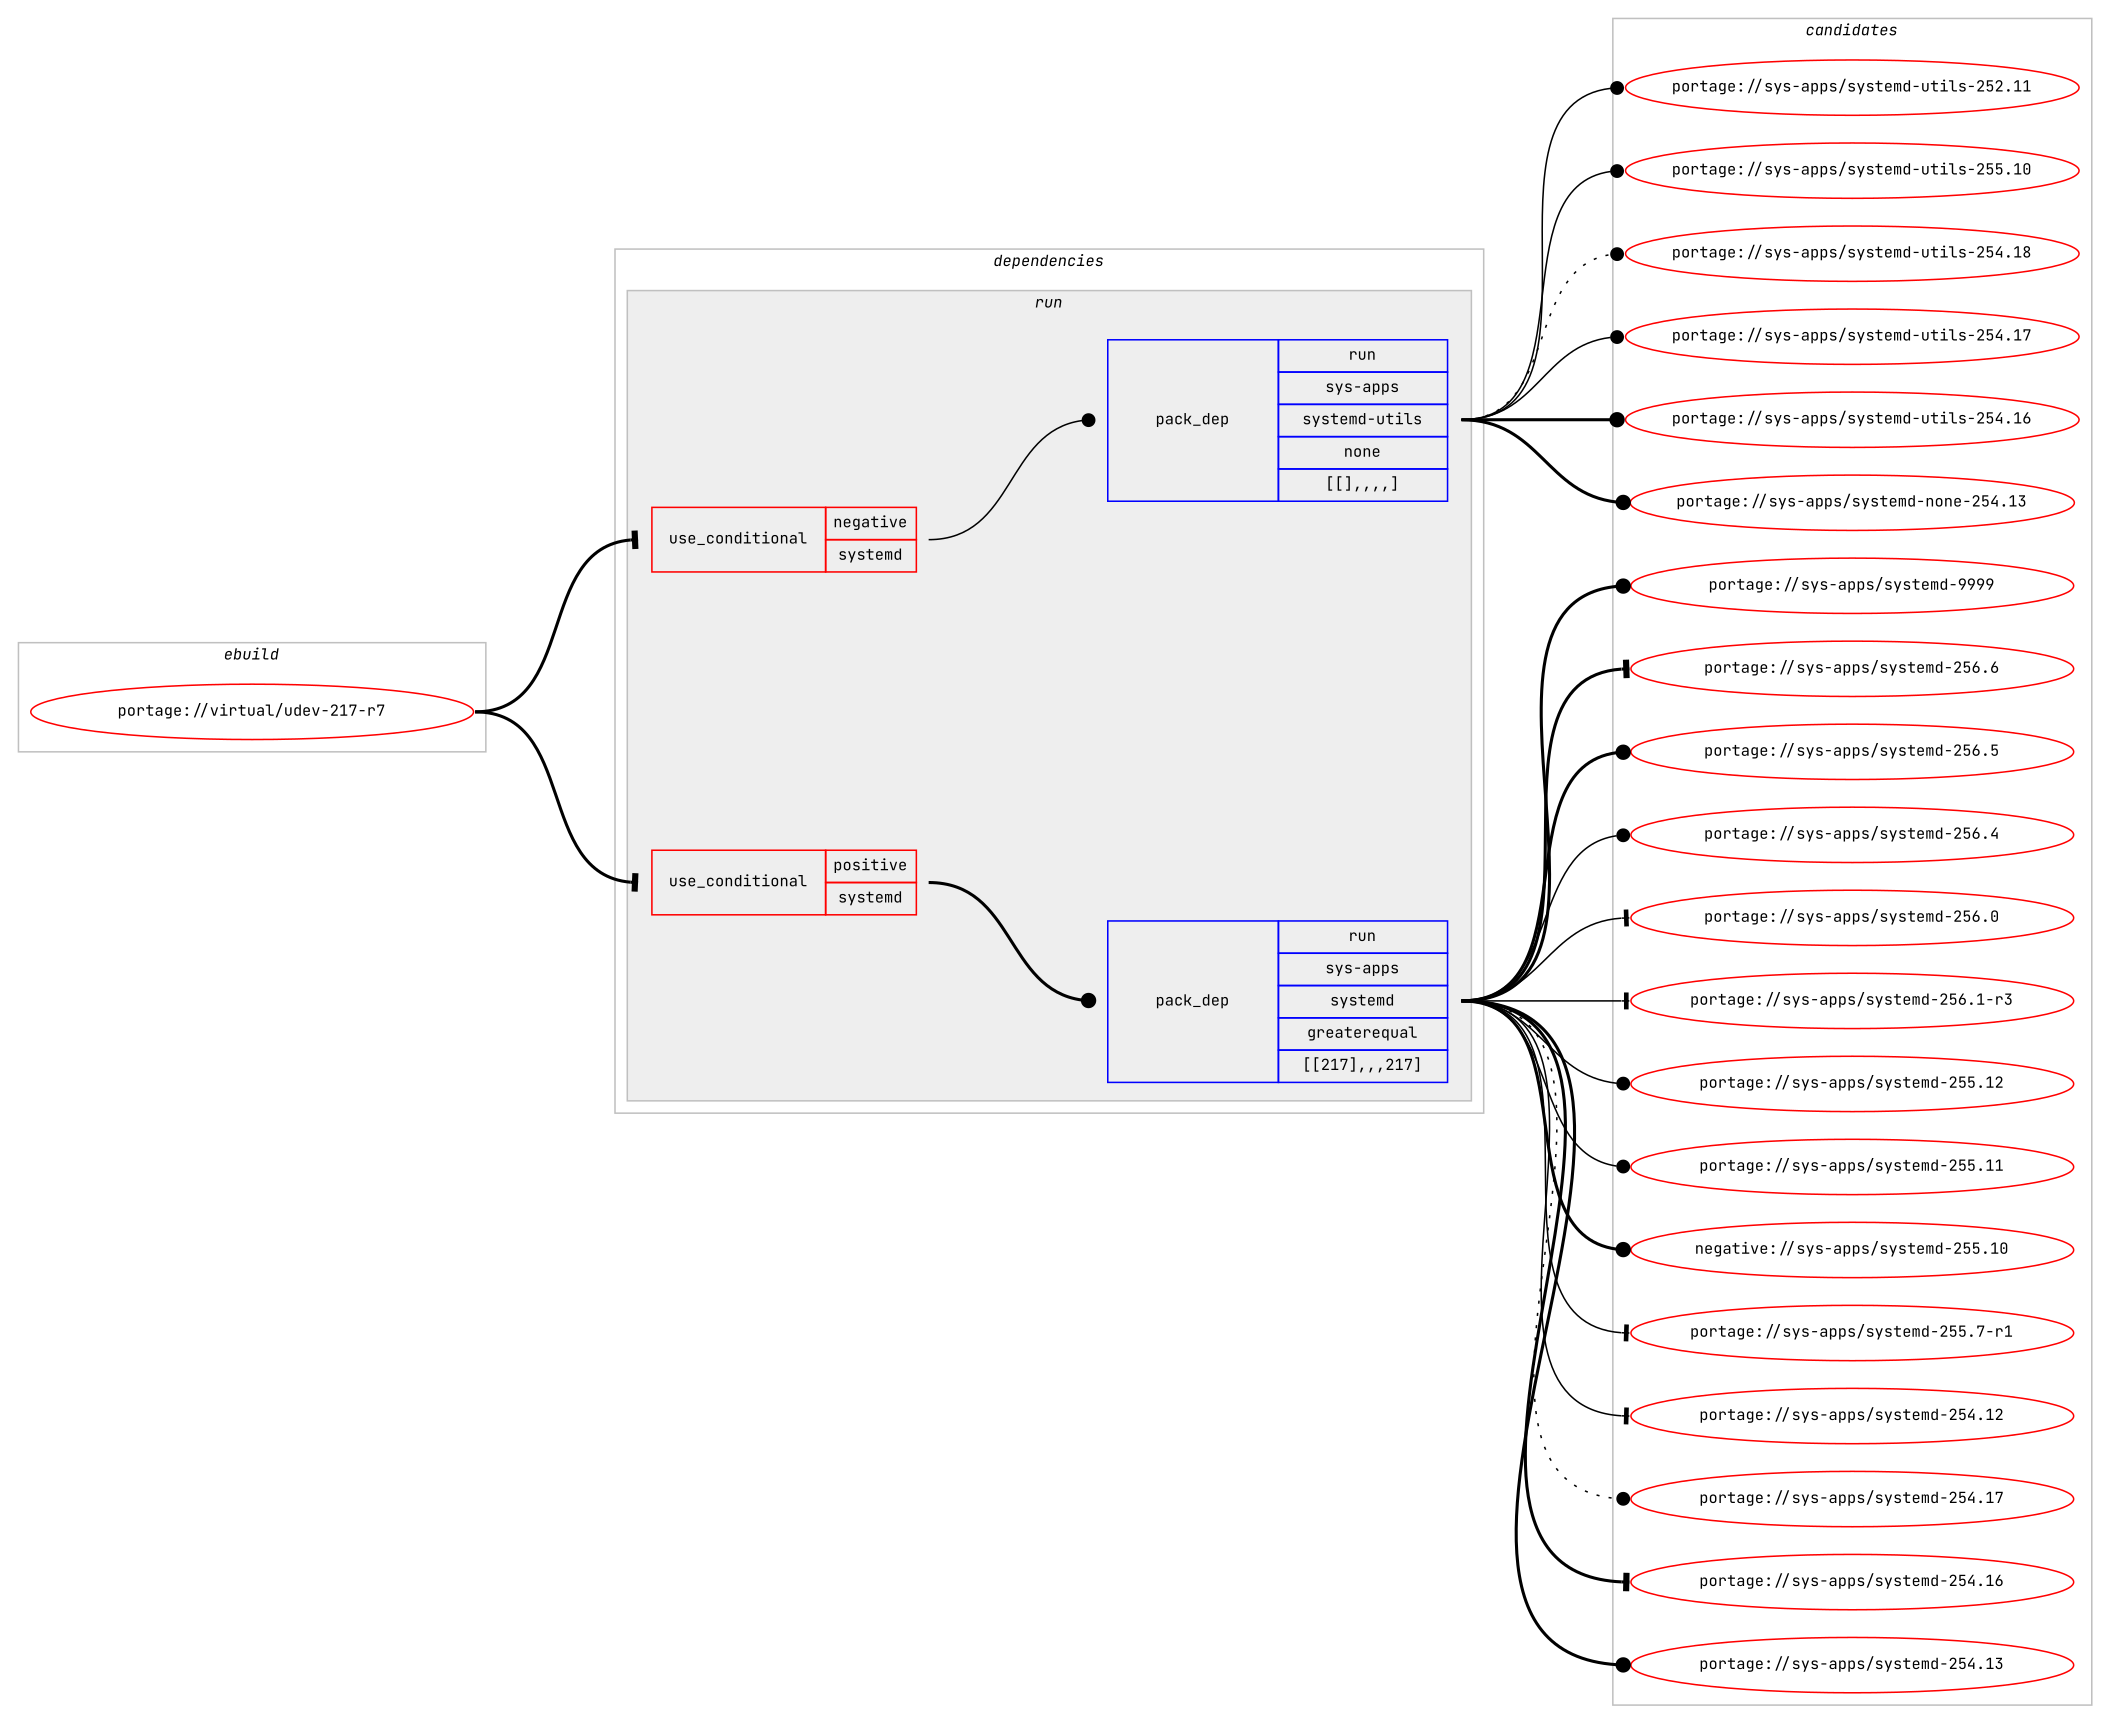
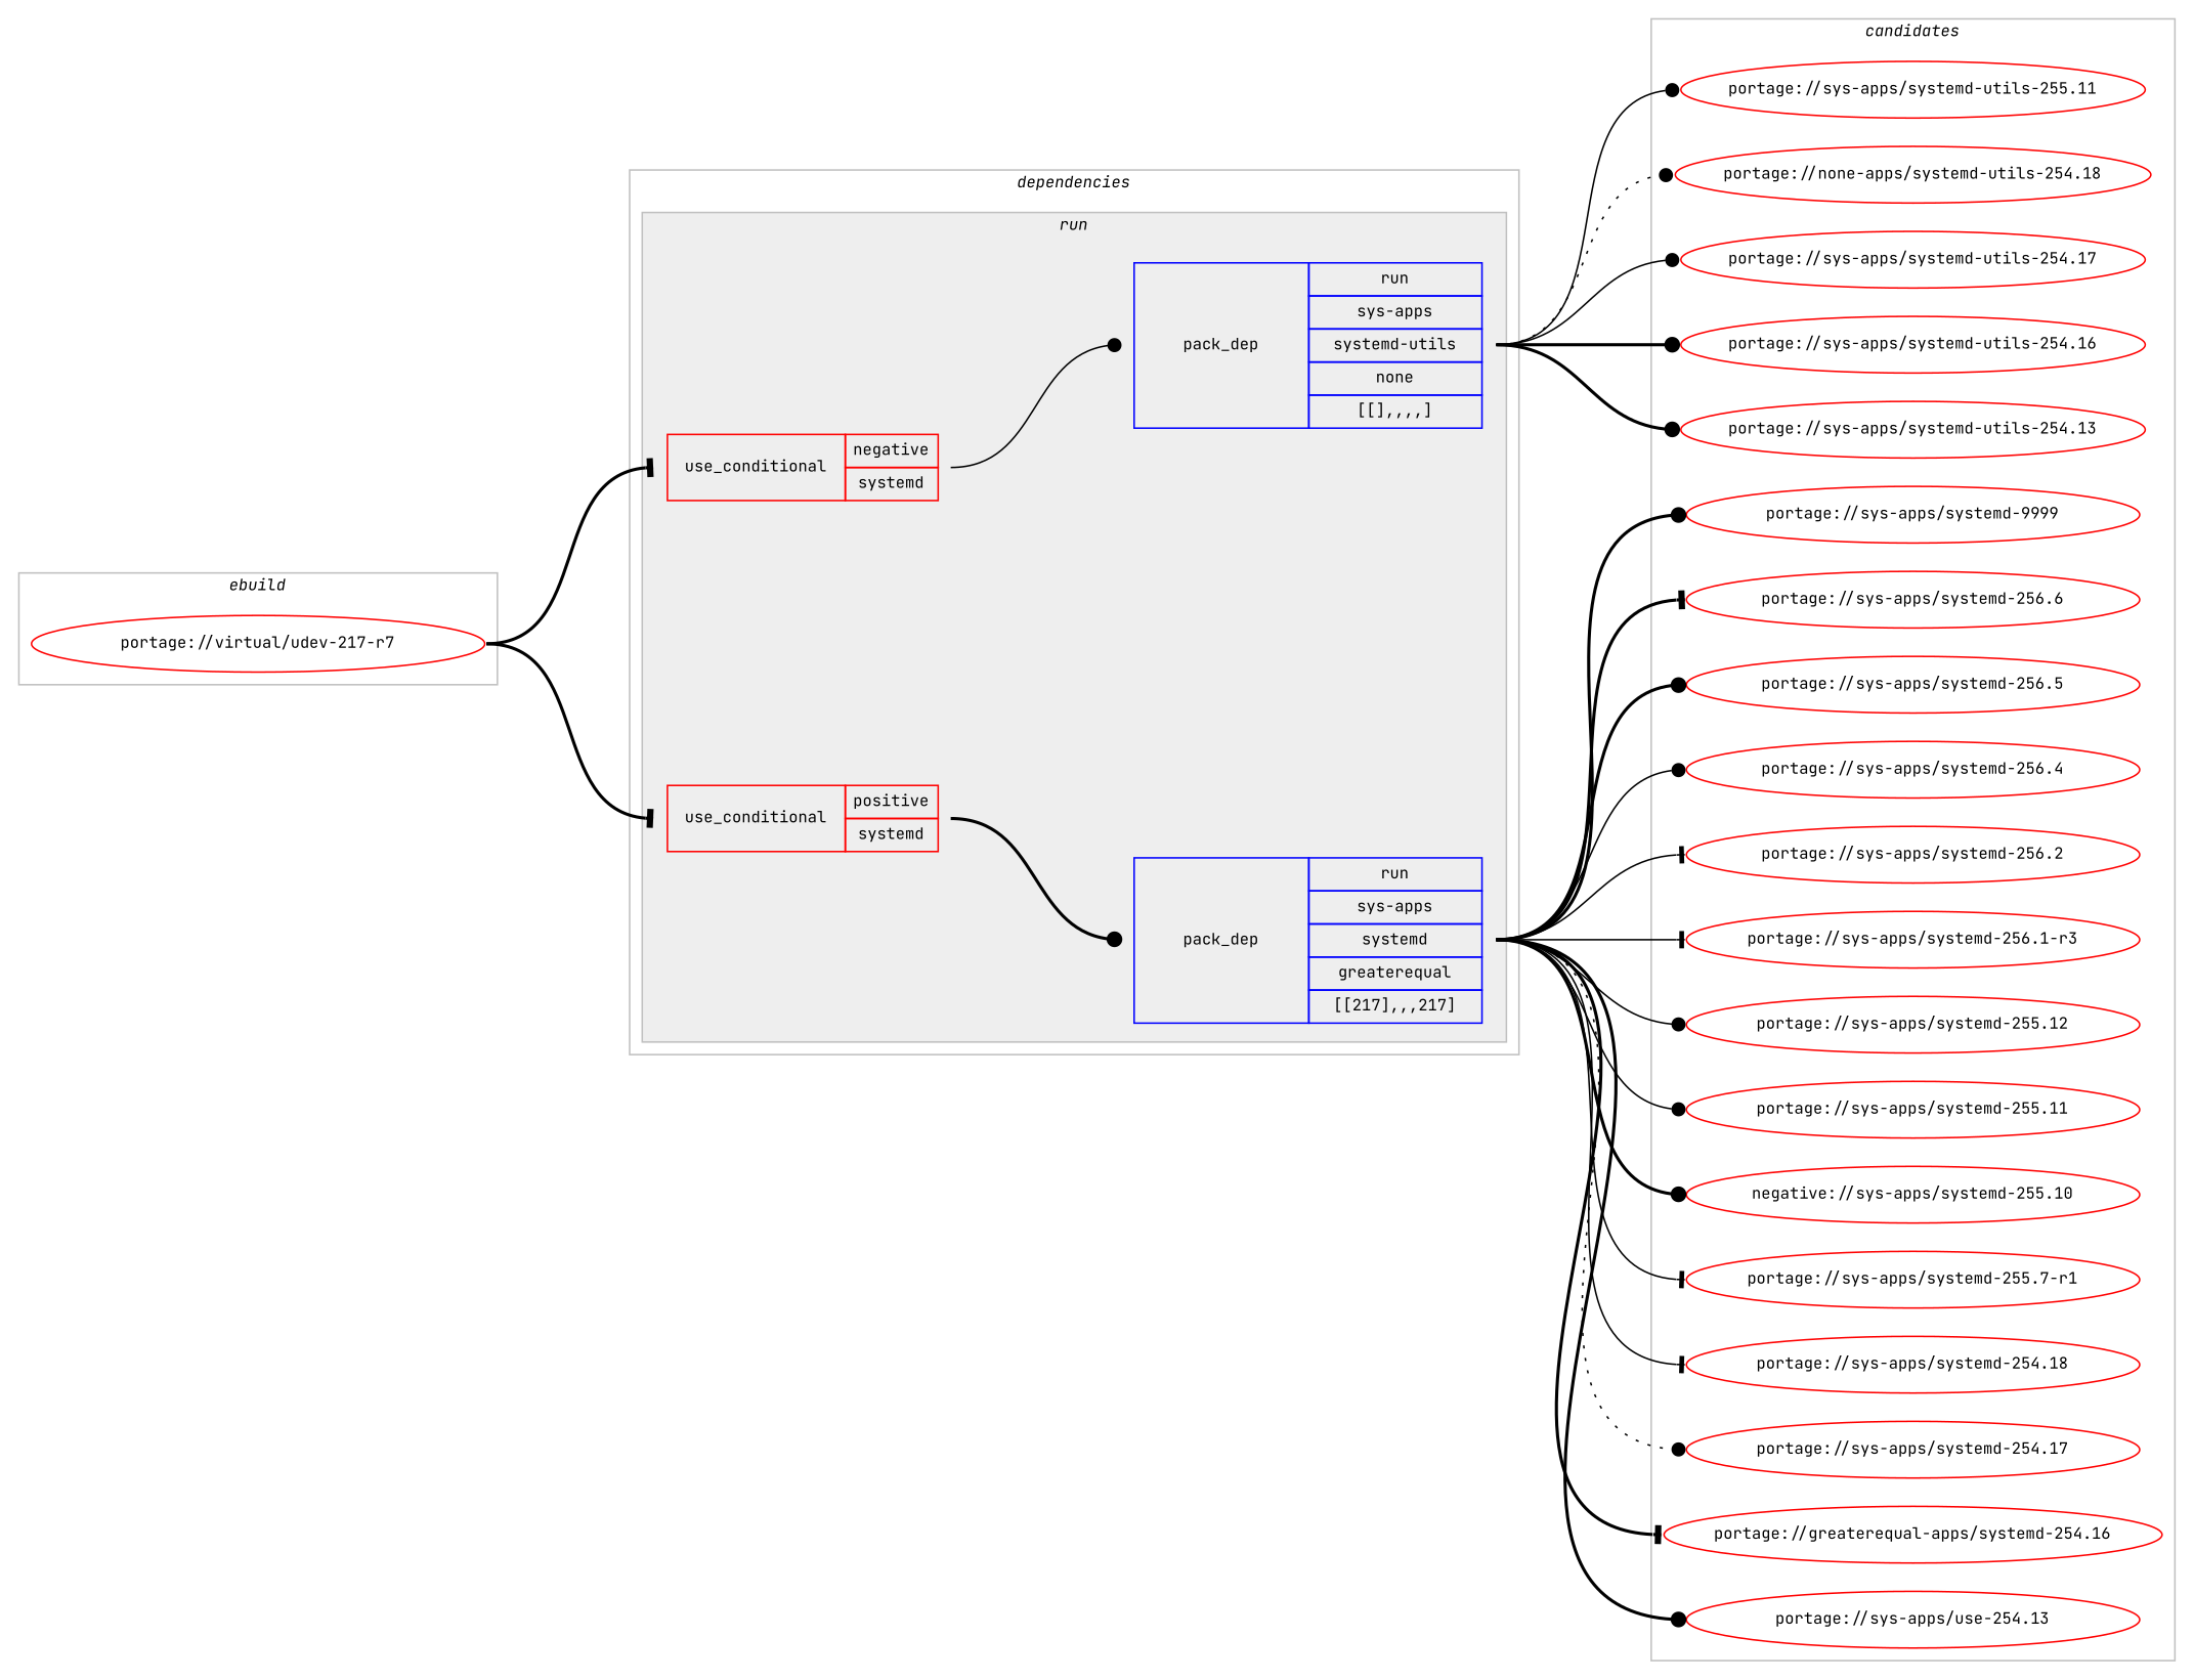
  digraph {
    compound=true
    concentrate=true
    fontname="JetBrains Mono"
    fontsize=10
    newrank=true
    rankdir=LR
    ranksep=1.5
    node [color=red fontname="JetBrains Mono" fontsize=10]
    edge [arrowhead=dot fontname="JetBrains Mono" headport=w style=bold tailport=e weight=100]
    n1 [label="portage://virtual/udev-217-r7" width=4]
    n2 [color=blue label=<<TABLE BORDER="0" CELLBORDER="1" CELLSPACING="0" CELLPADDING="4" WIDTH="220"><TR><TD ROWSPAN="6" CELLPADDING="30">pack_dep</TD></TR><TR><TD WIDTH="110">run</TD></TR><TR><TD>sys-apps</TD></TR><TR><TD>systemd-utils</TD></TR><TR><TD>none</TD></TR><TR><TD>[[],,,,]</TD></TR></TABLE>> shape=none]
    n3 [label=<<TABLE BORDER="0" CELLBORDER="1" CELLSPACING="0" CELLPADDING="4"><TR><TD ROWSPAN="3" CELLPADDING="10">use_conditional</TD></TR><TR><TD>negative</TD></TR><TR><TD>systemd</TD></TR></TABLE>> shape=none]
    n4 [color=blue label=<<TABLE BORDER="0" CELLBORDER="1" CELLSPACING="0" CELLPADDING="4" WIDTH="220"><TR><TD ROWSPAN="6" CELLPADDING="30">pack_dep</TD></TR><TR><TD WIDTH="110">run</TD></TR><TR><TD>sys-apps</TD></TR><TR><TD>systemd</TD></TR><TR><TD>greaterequal</TD></TR><TR><TD>[[217],,,217]</TD></TR></TABLE>> shape=none]
    n5 [label=<<TABLE BORDER="0" CELLBORDER="1" CELLSPACING="0" CELLPADDING="4"><TR><TD ROWSPAN="3" CELLPADDING="10">use_conditional</TD></TR><TR><TD>positive</TD></TR><TR><TD>systemd</TD></TR></TABLE>> shape=none]
-   n6 [label="portage://sys-apps/systemd-utils-252.11" width=4]
-   n7 [label="portage://sys-apps/systemd-utils-255.10" width=4]
-   n8 [label="portage://sys-apps/systemd-utils-254.18" width=4]
+   n6 [label="portage://sys-apps/systemd-utils-255.11" width=4]
+   n8 [label="portage://none-apps/systemd-utils-254.18" width=4]
    n9 [label="portage://sys-apps/systemd-utils-254.17" width=4]
    n10 [label="portage://sys-apps/systemd-utils-254.16" width=4]
-   n11 [label="portage://sys-apps/systemd-none-254.13" width=4]
+   n11 [label="portage://sys-apps/systemd-utils-254.13" width=4]
    n12 [label="portage://sys-apps/systemd-9999" width=4]
    n13 [label="portage://sys-apps/systemd-256.6" width=4]
    n14 [label="portage://sys-apps/systemd-256.5" width=4]
    n15 [label="portage://sys-apps/systemd-256.4" width=4]
-   n16 [label="portage://sys-apps/systemd-256.0" width=4]
+   n16 [label="portage://sys-apps/systemd-256.2" width=4]
    n17 [label="portage://sys-apps/systemd-256.1-r3" width=4]
    n18 [label="portage://sys-apps/systemd-255.12" width=4]
    n19 [label="portage://sys-apps/systemd-255.11" width=4]
    n20 [label="negative://sys-apps/systemd-255.10" width=4]
    n21 [label="portage://sys-apps/systemd-255.7-r1" width=4]
-   n22 [label="portage://sys-apps/systemd-254.12" width=4]
+   n22 [label="portage://sys-apps/systemd-254.18" width=4]
    n23 [label="portage://sys-apps/systemd-254.17" width=4]
-   n24 [label="portage://sys-apps/systemd-254.16" width=4]
-   n25 [label="portage://sys-apps/systemd-254.13" width=4]
+   n24 [label="portage://greaterequal-apps/systemd-254.16" width=4]
+   n25 [label="portage://sys-apps/use-254.13" width=4]
    subgraph cluster_1 {
      color=gray
      label=<<i>ebuild</i>>
      n1
    }
    subgraph cluster_2 {
      color=gray
      label=<<i>dependencies</i>>
      subgraph cluster_3 {
        color=gray
        fillcolor="#eeeeee"
        label=<<i>compile</i>>
        style=filled
      }
      subgraph cluster_4 {
        color=gray
        fillcolor="#eeeeee"
        label=<<i>compile and run</i>>
        style=filled
      }
      subgraph cluster_5 {
        color=gray
        fillcolor="#eeeeee"
        label=<<i>run</i>>
        style=filled
        subgraph sub_6 {
          color=gray
          fillcolor="#eeeeee"
          label=<<i>run</i>>
          style=filled
          n3
          subgraph sub_7 {
            color=gray
            fillcolor="#eeeeee"
            label=<<i>run</i>>
            style=filled
            n2
          }
        }
        subgraph sub_8 {
          color=gray
          fillcolor="#eeeeee"
          label=<<i>run</i>>
          style=filled
          n5
          subgraph sub_9 {
            color=gray
            fillcolor="#eeeeee"
            label=<<i>run</i>>
            style=filled
            n4
          }
        }
      }
    }
    subgraph cluster_10 {
      color=gray
      label=<<i>candidates</i>>
      rank=same
      subgraph sub_11 {
        color=black
        label=<<i>candidates</i>>
        nodesep=1
        rank=same
        n6
-       n7
        n8
        n9
        n10
        n11
      }
      subgraph sub_12 {
        color=black
        label=<<i>candidates</i>>
        nodesep=1
        rank=same
        n12
        n13
        n14
        n15
        n16
        n17
        n18
        n19
        n20
        n21
        n22
        n23
        n24
        n25
      }
    }
    n1 -> n3 [arrowhead=tee weight=20]
    n1 -> n5 [arrowhead=tee weight=20]
    n2 -> n6 [style=solid]
-   n2 -> n7 [style=solid]
    n2 -> n8 [style=dotted]
    n2 -> n9 [style=solid]
    n2 -> n10
    n2 -> n11
    n3 -> n2 [style=solid weight=20]
    n4 -> n12
    n4 -> n13 [arrowhead=tee]
    n4 -> n14
    n4 -> n15 [style=solid]
    n4 -> n16 [arrowhead=tee style=solid]
    n4 -> n17 [arrowhead=tee style=solid]
    n4 -> n18 [style=solid]
    n4 -> n19 [style=solid]
    n4 -> n20
    n4 -> n21 [arrowhead=tee style=solid]
    n4 -> n22 [arrowhead=tee style=solid]
    n4 -> n23 [style=dotted]
    n4 -> n24 [arrowhead=tee]
    n4 -> n25
    n5 -> n4 [weight=20]
  }
